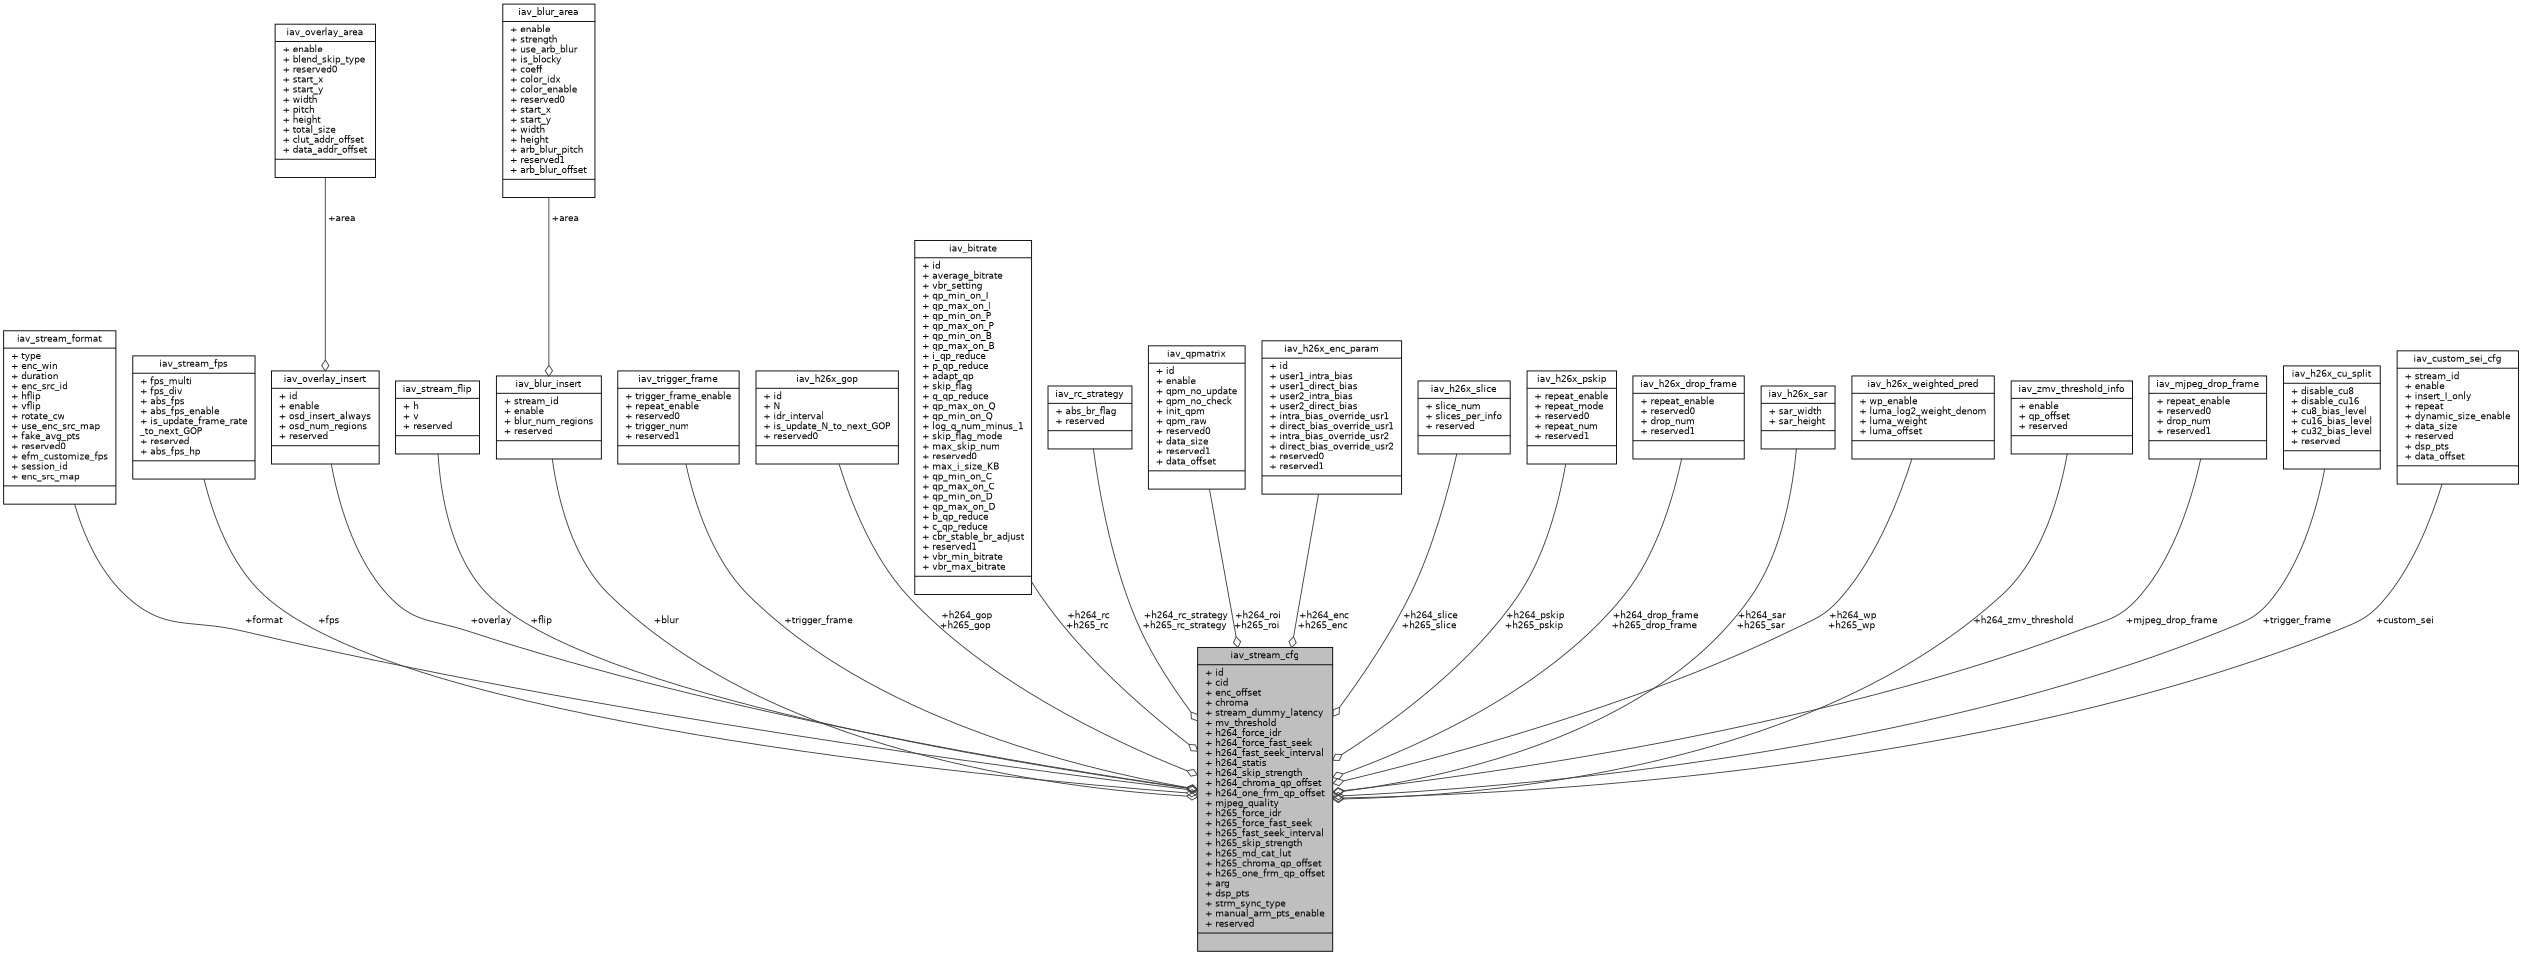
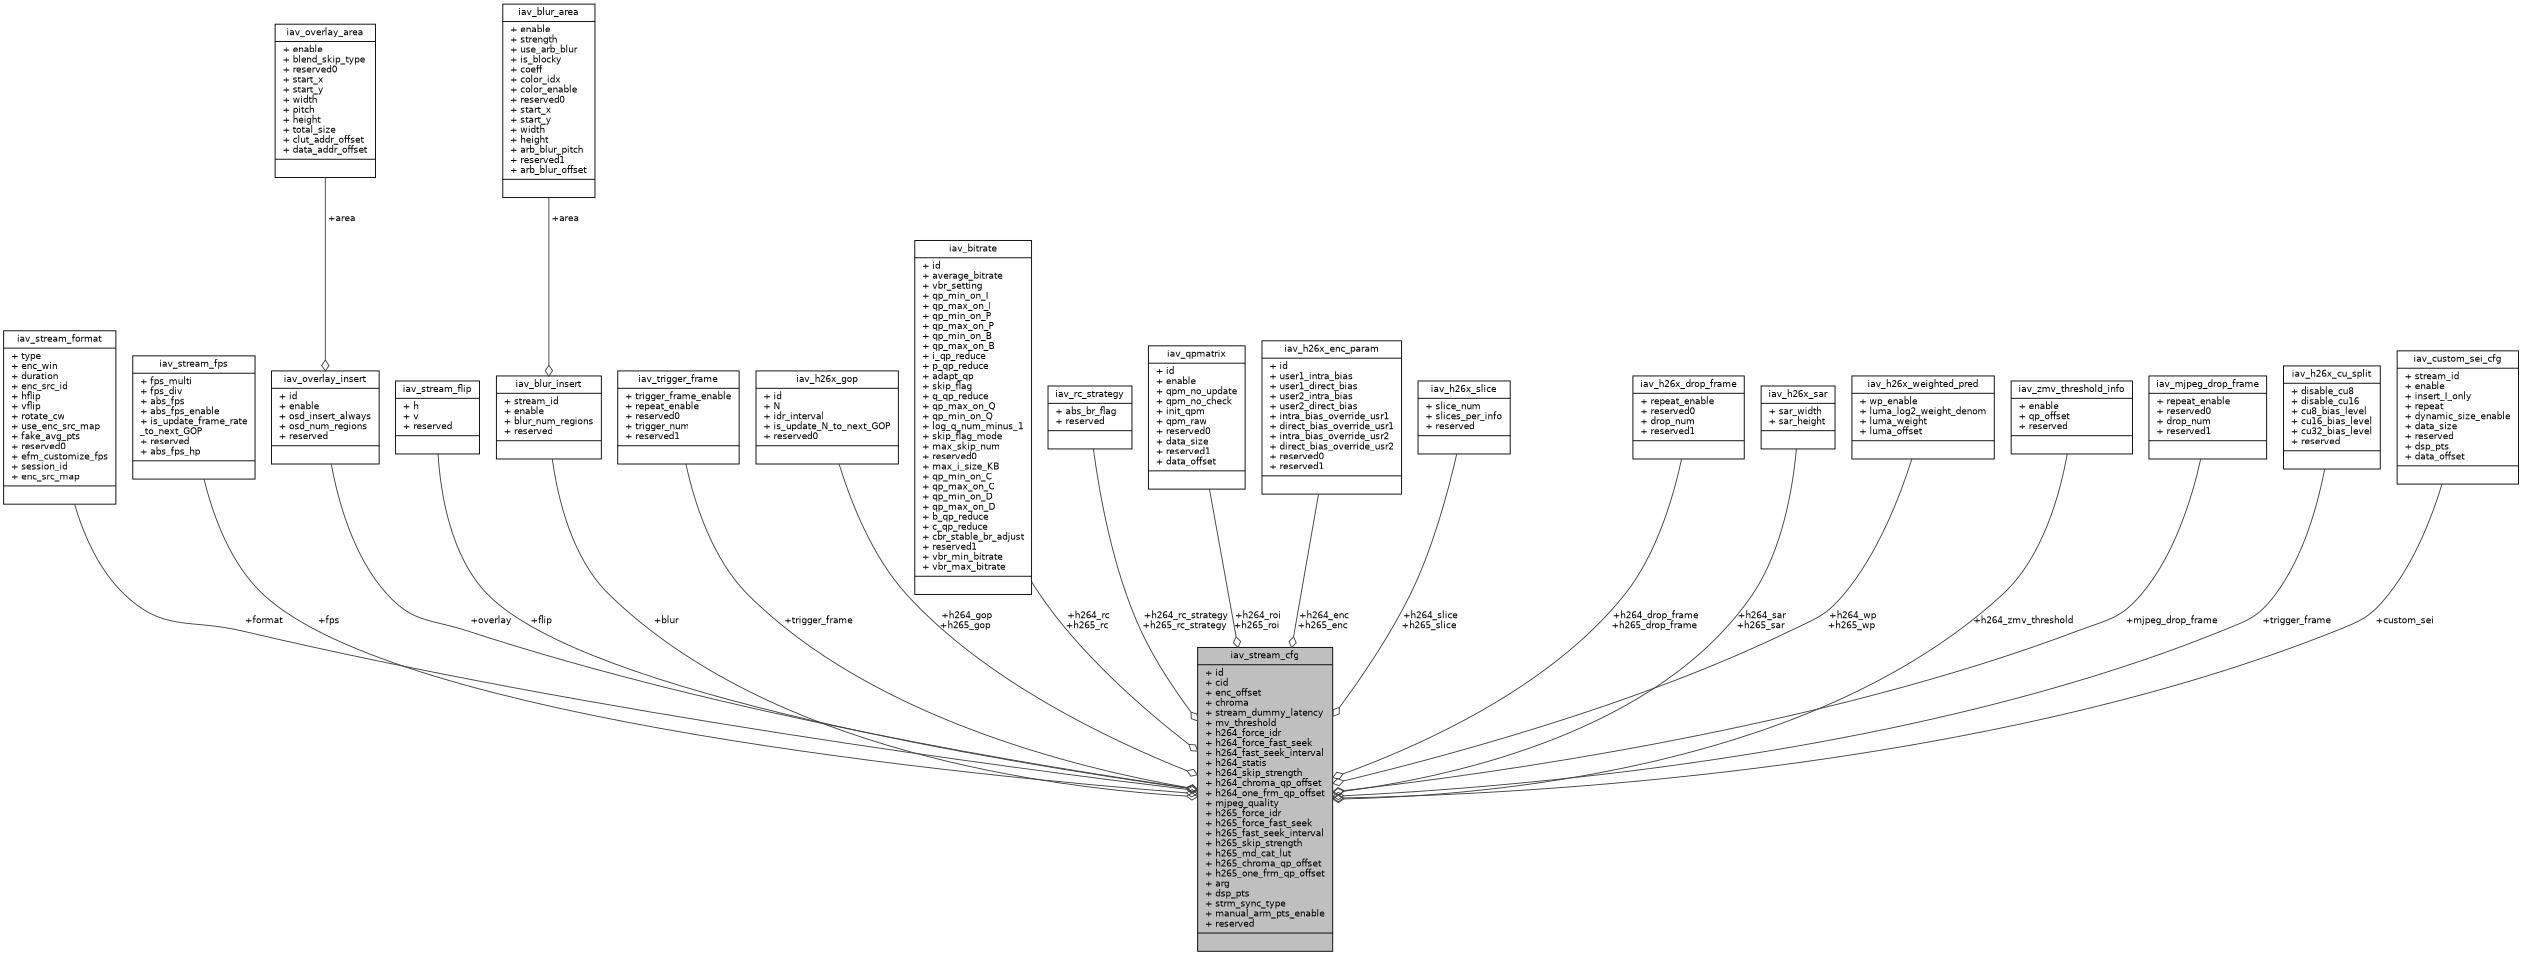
  digraph {
    node [color=black fontname=Helvetica fontsize=10 shape=record]
    edge [arrowhead=odiamond color=grey25 fontname=Helvetica fontsize=10 labelfontname=Helvetica labelfontsize=10 style=solid]
    n1 [fillcolor=grey75 fontcolor=black height=0.2 label="{iav_stream_cfg\n|+ id\l+ cid\l+ enc_offset\l+ chroma\l+ stream_dummy_latency\l+ mv_threshold\l+ h264_force_idr\l+ h264_force_fast_seek\l+ h264_fast_seek_interval\l+ h264_statis\l+ h264_skip_strength\l+ h264_chroma_qp_offset\l+ h264_one_frm_qp_offset\l+ mjpeg_quality\l+ h265_force_idr\l+ h265_force_fast_seek\l+ h265_fast_seek_interval\l+ h265_skip_strength\l+ h265_md_cat_lut\l+ h265_chroma_qp_offset\l+ h265_one_frm_qp_offset\l+ arg\l+ dsp_pts\l+ strm_sync_type\l+ manual_arm_pts_enable\l+ reserved\l|}" style=filled width=0.4]
    n2 [height=0.2 label="{iav_stream_format\n|+ type\l+ enc_win\l+ duration\l+ enc_src_id\l+ hflip\l+ vflip\l+ rotate_cw\l+ use_enc_src_map\l+ fake_avg_pts\l+ reserved0\l+ efm_customize_fps\l+ session_id\l+ enc_src_map\l|}" width=0.4]
    n3 [height=0.2 label="{iav_stream_fps\n|+ fps_multi\l+ fps_div\l+ abs_fps\l+ abs_fps_enable\l+ is_update_frame_rate\l_to_next_GOP\l+ reserved\l+ abs_fps_hp\l|}" width=0.4]
    n4 [height=0.2 label="{iav_overlay_insert\n|+ id\l+ enable\l+ osd_insert_always\l+ osd_num_regions\l+ reserved\l|}" width=0.4]
    n5 [height=0.2 label="{iav_overlay_area\n|+ enable\l+ blend_skip_type\l+ reserved0\l+ start_x\l+ start_y\l+ width\l+ pitch\l+ height\l+ total_size\l+ clut_addr_offset\l+ data_addr_offset\l|}" width=0.4]
    n6 [height=0.2 label="{iav_stream_flip\n|+ h\l+ v\l+ reserved\l|}" width=0.4]
    n7 [height=0.2 label="{iav_blur_insert\n|+ stream_id\l+ enable\l+ blur_num_regions\l+ reserved\l|}" width=0.4]
    n8 [height=0.2 label="{iav_blur_area\n|+ enable\l+ strength\l+ use_arb_blur\l+ is_blocky\l+ coeff\l+ color_idx\l+ color_enable\l+ reserved0\l+ start_x\l+ start_y\l+ width\l+ height\l+ arb_blur_pitch\l+ reserved1\l+ arb_blur_offset\l|}" width=0.4]
    n9 [height=0.2 label="{iav_trigger_frame\n|+ trigger_frame_enable\l+ repeat_enable\l+ reserved0\l+ trigger_num\l+ reserved1\l|}" width=0.4]
    n10 [height=0.2 label="{iav_h26x_gop\n|+ id\l+ N\l+ idr_interval\l+ is_update_N_to_next_GOP\l+ reserved0\l|}" width=0.4]
    n11 [height=0.2 label="{iav_bitrate\n|+ id\l+ average_bitrate\l+ vbr_setting\l+ qp_min_on_I\l+ qp_max_on_I\l+ qp_min_on_P\l+ qp_max_on_P\l+ qp_min_on_B\l+ qp_max_on_B\l+ i_qp_reduce\l+ p_qp_reduce\l+ adapt_qp\l+ skip_flag\l+ q_qp_reduce\l+ qp_max_on_Q\l+ qp_min_on_Q\l+ log_q_num_minus_1\l+ skip_flag_mode\l+ max_skip_num\l+ reserved0\l+ max_i_size_KB\l+ qp_min_on_C\l+ qp_max_on_C\l+ qp_min_on_D\l+ qp_max_on_D\l+ b_qp_reduce\l+ c_qp_reduce\l+ cbr_stable_br_adjust\l+ reserved1\l+ vbr_min_bitrate\l+ vbr_max_bitrate\l|}" width=0.4]
    n12 [height=0.2 label="{iav_rc_strategy\n|+ abs_br_flag\l+ reserved\l|}" width=0.4]
    n13 [height=0.2 label="{iav_qpmatrix\n|+ id\l+ enable\l+ qpm_no_update\l+ qpm_no_check\l+ init_qpm\l+ qpm_raw\l+ reserved0\l+ data_size\l+ reserved1\l+ data_offset\l|}" width=0.4]
    n14 [height=0.2 label="{iav_h26x_enc_param\n|+ id\l+ user1_intra_bias\l+ user1_direct_bias\l+ user2_intra_bias\l+ user2_direct_bias\l+ intra_bias_override_usr1\l+ direct_bias_override_usr1\l+ intra_bias_override_usr2\l+ direct_bias_override_usr2\l+ reserved0\l+ reserved1\l|}" width=0.4]
    n15 [height=0.2 label="{iav_h26x_slice\n|+ slice_num\l+ slices_per_info\l+ reserved\l|}" width=0.4]
-   n16 [height=0.2 label="{iav_h26x_pskip\n|+ repeat_enable\l+ repeat_mode\l+ reserved0\l+ repeat_num\l+ reserved1\l|}" width=0.4]
    n17 [height=0.2 label="{iav_h26x_drop_frame\n|+ repeat_enable\l+ reserved0\l+ drop_num\l+ reserved1\l|}" width=0.4]
    n18 [height=0.2 label="{iav_h26x_sar\n|+ sar_width\l+ sar_height\l|}" width=0.4]
    n19 [height=0.2 label="{iav_h26x_weighted_pred\n|+ wp_enable\l+ luma_log2_weight_denom\l+ luma_weight\l+ luma_offset\l|}" width=0.4]
    n20 [height=0.2 label="{iav_zmv_threshold_info\n|+ enable\l+ qp_offset\l+ reserved\l|}" width=0.4]
    n21 [height=0.2 label="{iav_mjpeg_drop_frame\n|+ repeat_enable\l+ reserved0\l+ drop_num\l+ reserved1\l|}" width=0.4]
    n22 [height=0.2 label="{iav_h26x_cu_split\n|+ disable_cu8\l+ disable_cu16\l+ cu8_bias_level\l+ cu16_bias_level\l+ cu32_bias_level\l+ reserved\l|}" width=0.4]
    n23 [height=0.2 label="{iav_custom_sei_cfg\n|+ stream_id\l+ enable\l+ insert_I_only\l+ repeat\l+ dynamic_size_enable\l+ data_size\l+ reserved\l+ dsp_pts\l+ data_offset\l|}" width=0.4]
    n2 -> n1 [label=" +format"]
    n3 -> n1 [label=" +fps"]
    n4 -> n1 [label=" +overlay"]
    n5 -> n4 [label=" +area"]
    n6 -> n1 [label=" +flip"]
    n7 -> n1 [label=" +blur"]
    n8 -> n7 [label=" +area"]
    n9 -> n1 [label=" +trigger_frame"]
    n10 -> n1 [label=" +h264_gop\n+h265_gop"]
    n11 -> n1 [label=" +h264_rc\n+h265_rc"]
    n12 -> n1 [label=" +h264_rc_strategy\n+h265_rc_strategy"]
    n13 -> n1 [label=" +h264_roi\n+h265_roi"]
    n14 -> n1 [label=" +h264_enc\n+h265_enc"]
    n15 -> n1 [label=" +h264_slice\n+h265_slice"]
-   n16 -> n1 [label=" +h264_pskip\n+h265_pskip"]
    n17 -> n1 [label=" +h264_drop_frame\n+h265_drop_frame"]
    n18 -> n1 [label=" +h264_sar\n+h265_sar"]
    n19 -> n1 [label=" +h264_wp\n+h265_wp"]
    n20 -> n1 [label=" +h264_zmv_threshold"]
    n21 -> n1 [label=" +mjpeg_drop_frame"]
    n22 -> n1 [label=" +trigger_frame"]
    n23 -> n1 [label=" +custom_sei"]
  }
